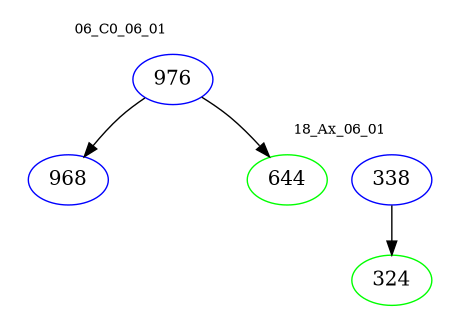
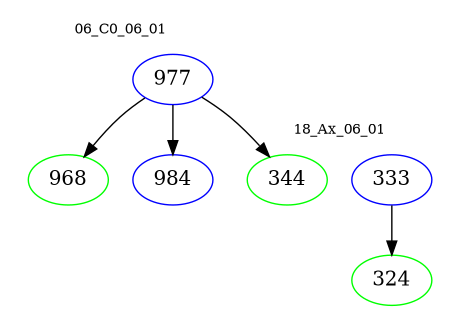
  digraph {
    node [color=blue]
    edge [color=black]
-   n1 [label=338]
+   n1 [label=333]
    n2 [color=green label=324]
-   n3 [color=green label=644]
-   n4 [label=976]
-   n5 [label=968]
+   n3 [color=green label=344]
+   n4 [label=977]
+   n5 [color=green label=968]
+   n6 [label=984]
    subgraph cluster_1 {
      color=white
      fontsize=10
      label="18_Ax_06_01"
      n1
      n2
      n3
    }
    subgraph cluster_2 {
      color=white
      fontsize=10
      label="06_C0_06_01"
      n4
      n5
+     n6
    }
    n1 -> n2
    n4 -> n3
    n4 -> n5
+   n4 -> n6
  }
